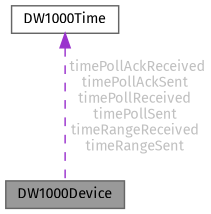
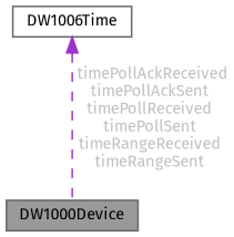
  digraph {
    fontname="Fira Sans"
    node [color=gray40 fontname="Fira Sans" fontsize=10 shape=box style=filled]
    n1 [fillcolor=grey60 fontcolor=black height=0.2 label=DW1000Device width=0.4]
-   n2 [fillcolor=white height=0.2 label=DW1000Time width=0.4]
+   n2 [fillcolor=white height=0.2 label=DW1006Time width=0.4]
    n2 -> n1 [color=darkorchid3 dir=back fontcolor=grey fontname="Fira Sans" fontsize=10 label=" timePollAckReceived\ntimePollAckSent\ntimePollReceived\ntimePollSent\ntimeRangeReceived\ntimeRangeSent" labelfontname=Helvetica labelfontsize=10 style=dashed]
  }
